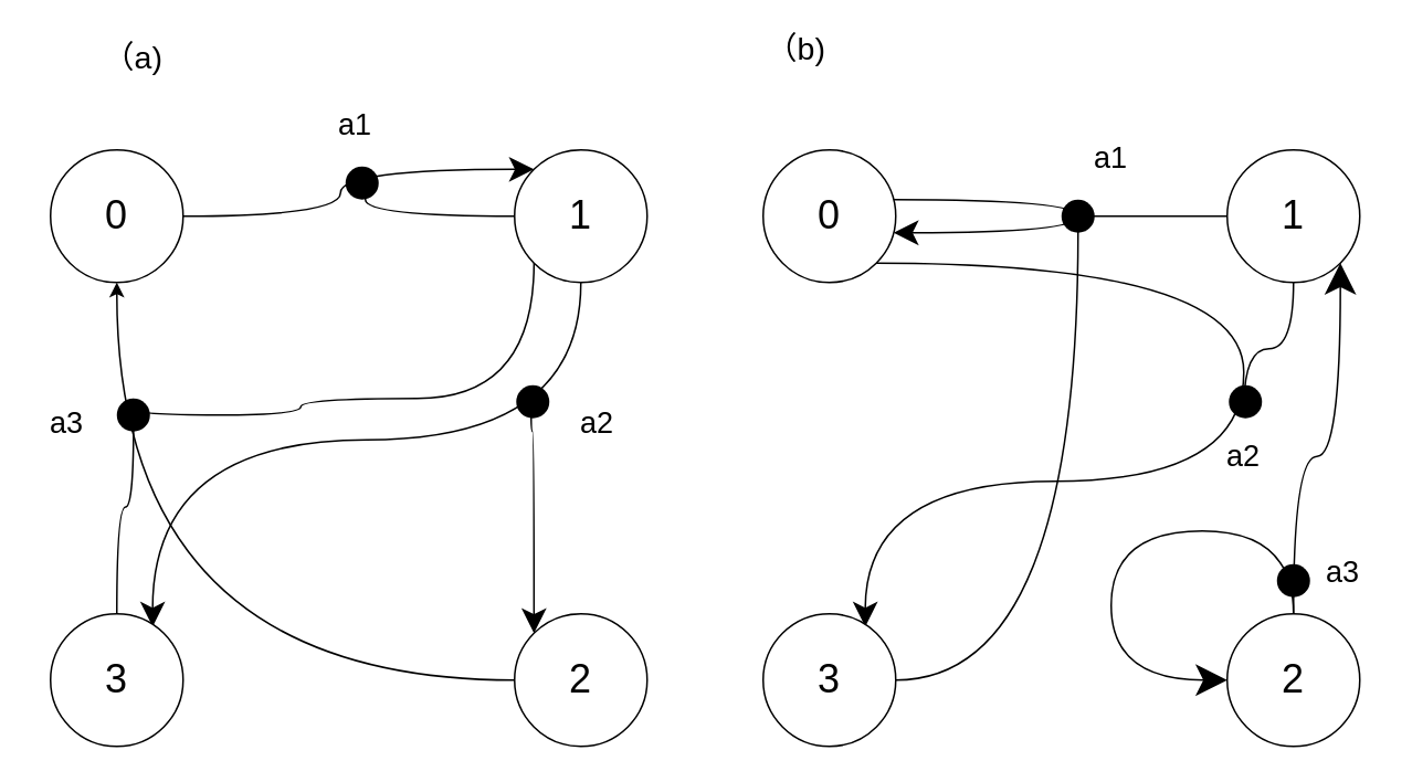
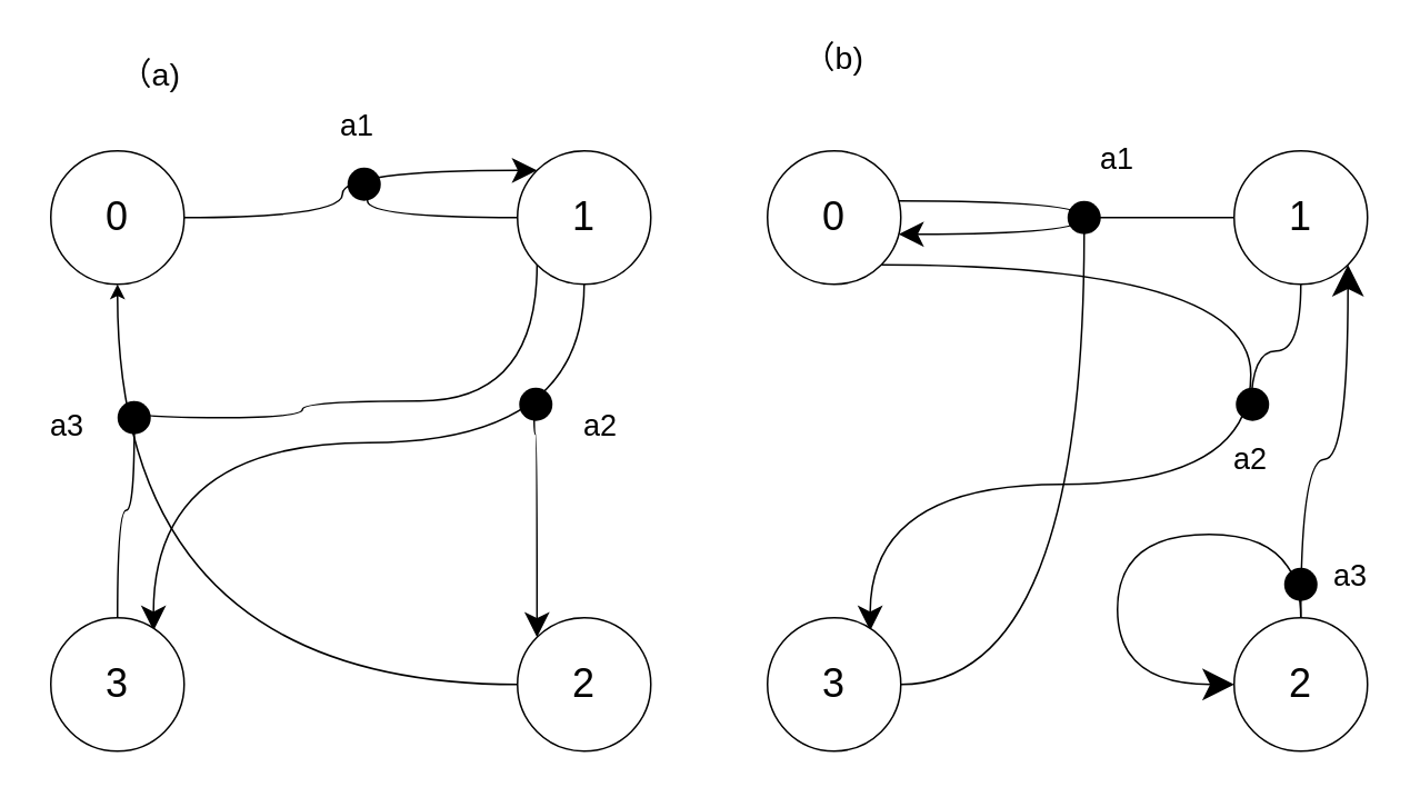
  <mxCell id="0" />
  <mxCell id="1" value="content" style="" parent="0" />
  <mxCell id="2" style="edgeStyle=orthogonalEdgeStyle;curved=1;rounded=0;orthogonalLoop=1;jettySize=auto;html=1;entryX=0;entryY=0;entryDx=0;entryDy=0;endSize=12;" parent="1" source="3" target="8" edge="1"><mxGeometry relative="1" as="geometry" /></mxCell>
  <mxCell id="3" value="&lt;span style=&quot;font-size: 24px;&quot;&gt;0&lt;/span&gt;" style="ellipse;whiteSpace=wrap;html=1;aspect=fixed;" parent="1" vertex="1"><mxGeometry x="30" y="90" width="80" height="80" as="geometry" /></mxCell>
  <mxCell id="4" style="edgeStyle=orthogonalEdgeStyle;curved=1;rounded=0;orthogonalLoop=1;jettySize=auto;html=1;" parent="1" source="8" edge="1"><mxGeometry relative="1" as="geometry"><mxPoint x="210" y="110" as="targetPoint" /><Array as="points"><mxPoint x="220" y="130" /><mxPoint x="220" y="110" /></Array></mxGeometry></mxCell>
  <mxCell id="5" style="edgeStyle=orthogonalEdgeStyle;curved=1;rounded=0;orthogonalLoop=1;jettySize=auto;html=1;exitX=0.5;exitY=1;exitDx=0;exitDy=0;entryX=0.77;entryY=0.097;entryDx=0;entryDy=0;entryPerimeter=0;endSize=12;" parent="1" source="8" target="12" edge="1"><mxGeometry relative="1" as="geometry"><mxPoint x="390" y="180" as="sourcePoint" /><mxPoint x="178.037" y="431.471" as="targetPoint" /></mxGeometry></mxCell>
  <mxCell id="6" style="edgeStyle=orthogonalEdgeStyle;curved=1;rounded=0;orthogonalLoop=1;jettySize=auto;html=1;entryX=0;entryY=0;entryDx=0;entryDy=0;endSize=12;" parent="1" target="10" edge="1"><mxGeometry relative="1" as="geometry"><mxPoint x="330" y="240" as="sourcePoint" /><Array as="points"><mxPoint x="320" y="260" /><mxPoint x="322" y="260" /></Array></mxGeometry></mxCell>
  <mxCell id="7" style="edgeStyle=orthogonalEdgeStyle;curved=1;rounded=0;orthogonalLoop=1;jettySize=auto;html=1;exitX=0;exitY=1;exitDx=0;exitDy=0;" parent="1" source="8" edge="1"><mxGeometry relative="1" as="geometry"><mxPoint x="80" y="240" as="targetPoint" /><Array as="points"><mxPoint x="322" y="240" /><mxPoint x="181" y="240" /><mxPoint x="181" y="250" /><mxPoint x="80" y="250" /></Array></mxGeometry></mxCell>
  <mxCell id="8" value="&lt;font style=&quot;font-size: 24px;&quot;&gt;1&lt;/font&gt;" style="ellipse;whiteSpace=wrap;html=1;aspect=fixed;" parent="1" vertex="1"><mxGeometry x="310" y="90" width="80" height="80" as="geometry" /></mxCell>
  <mxCell id="9" style="edgeStyle=orthogonalEdgeStyle;curved=1;rounded=0;orthogonalLoop=1;jettySize=auto;html=1;entryX=0.5;entryY=1;entryDx=0;entryDy=0;" parent="1" source="10" target="3" edge="1"><mxGeometry relative="1" as="geometry" /></mxCell>
  <mxCell id="10" value="&lt;font style=&quot;font-size: 24px;&quot;&gt;2&lt;/font&gt;" style="ellipse;whiteSpace=wrap;html=1;aspect=fixed;" parent="1" vertex="1"><mxGeometry x="310" y="370" width="80" height="80" as="geometry" /></mxCell>
  <mxCell id="11" style="edgeStyle=orthogonalEdgeStyle;curved=1;rounded=0;orthogonalLoop=1;jettySize=auto;html=1;" parent="1" source="12" edge="1"><mxGeometry relative="1" as="geometry"><mxPoint x="80" y="240" as="targetPoint" /></mxGeometry></mxCell>
  <mxCell id="12" value="&lt;font style=&quot;font-size: 24px;&quot;&gt;3&lt;/font&gt;" style="ellipse;whiteSpace=wrap;html=1;aspect=fixed;" parent="1" vertex="1"><mxGeometry x="30" y="370" width="80" height="80" as="geometry" /></mxCell>
  <mxCell id="13" value="&lt;font style=&quot;font-size: 18px;&quot;&gt;a1&lt;/font&gt;" style="text;strokeColor=none;align=center;fillColor=none;html=1;verticalAlign=middle;whiteSpace=wrap;rounded=0;" parent="1" vertex="1"><mxGeometry x="184" y="60" width="60" height="30" as="geometry" /></mxCell>
  <mxCell id="14" value="&lt;font style=&quot;font-size: 18px;&quot;&gt;a2&lt;/font&gt;" style="text;strokeColor=none;align=center;fillColor=none;html=1;verticalAlign=middle;whiteSpace=wrap;rounded=0;" parent="1" vertex="1"><mxGeometry x="330" y="240" width="60" height="30" as="geometry" /></mxCell>
  <mxCell id="15" value="&lt;font style=&quot;font-size: 18px;&quot;&gt;a3&lt;/font&gt;" style="text;strokeColor=none;align=center;fillColor=none;html=1;verticalAlign=middle;whiteSpace=wrap;rounded=0;" parent="1" vertex="1"><mxGeometry x="20" y="240" width="40" height="30" as="geometry" /></mxCell>
  <mxCell id="16" style="edgeStyle=orthogonalEdgeStyle;curved=1;rounded=0;orthogonalLoop=1;jettySize=auto;html=1;endSize=12;" parent="1" source="17" target="17" edge="1"><mxGeometry relative="1" as="geometry"><Array as="points"><mxPoint x="650" y="130" /></Array></mxGeometry></mxCell>
  <mxCell id="17" value="&lt;font style=&quot;font-size: 24px;&quot;&gt;0&lt;/font&gt;" style="ellipse;whiteSpace=wrap;html=1;aspect=fixed;" parent="1" vertex="1"><mxGeometry x="460" y="90" width="80" height="80" as="geometry" /></mxCell>
  <mxCell id="18" style="edgeStyle=orthogonalEdgeStyle;curved=1;rounded=0;orthogonalLoop=1;jettySize=auto;html=1;" parent="1" source="21" edge="1"><mxGeometry relative="1" as="geometry"><mxPoint x="650" y="130" as="targetPoint" /><Array as="points"><mxPoint x="640" y="130" /></Array></mxGeometry></mxCell>
  <mxCell id="19" style="edgeStyle=orthogonalEdgeStyle;curved=1;rounded=0;orthogonalLoop=1;jettySize=auto;html=1;exitX=1;exitY=1;exitDx=0;exitDy=0;entryX=0.77;entryY=0.097;entryDx=0;entryDy=0;entryPerimeter=0;endSize=12;" parent="1" source="17" target="25" edge="1"><mxGeometry relative="1" as="geometry"><mxPoint x="820" y="180" as="sourcePoint" /><mxPoint x="608.037" y="431.471" as="targetPoint" /><Array as="points"><mxPoint x="750" y="158" /><mxPoint x="750" y="290" /><mxPoint x="522" y="290" /></Array></mxGeometry></mxCell>
  <mxCell id="20" style="edgeStyle=orthogonalEdgeStyle;curved=1;rounded=0;orthogonalLoop=1;jettySize=auto;html=1;" parent="1" source="21" edge="1"><mxGeometry relative="1" as="geometry"><mxPoint x="750" y="250" as="targetPoint" /></mxGeometry></mxCell>
  <mxCell id="21" value="&lt;font style=&quot;font-size: 24px;&quot;&gt;1&lt;/font&gt;" style="ellipse;whiteSpace=wrap;html=1;aspect=fixed;" parent="1" vertex="1"><mxGeometry x="740" y="90" width="80" height="80" as="geometry" /></mxCell>
  <mxCell id="22" style="edgeStyle=orthogonalEdgeStyle;curved=1;rounded=0;orthogonalLoop=1;jettySize=auto;html=1;entryX=1;entryY=1;entryDx=0;entryDy=0;endSize=16;" parent="1" source="23" target="21" edge="1"><mxGeometry relative="1" as="geometry" /></mxCell>
  <mxCell id="23" value="&lt;font style=&quot;font-size: 24px;&quot;&gt;2&lt;/font&gt;" style="ellipse;whiteSpace=wrap;html=1;aspect=fixed;" parent="1" vertex="1"><mxGeometry x="740" y="370" width="80" height="80" as="geometry" /></mxCell>
  <mxCell id="24" style="edgeStyle=orthogonalEdgeStyle;curved=1;rounded=0;orthogonalLoop=1;jettySize=auto;html=1;" parent="1" source="25" edge="1"><mxGeometry relative="1" as="geometry"><mxPoint x="650" y="130" as="targetPoint" /></mxGeometry></mxCell>
  <mxCell id="25" value="&lt;font style=&quot;font-size: 24px;&quot;&gt;3&lt;/font&gt;" style="ellipse;whiteSpace=wrap;html=1;aspect=fixed;" parent="1" vertex="1"><mxGeometry x="460" y="370" width="80" height="80" as="geometry" /></mxCell>
  <mxCell id="26" value="&lt;font style=&quot;font-size: 18px;&quot;&gt;a1&lt;/font&gt;" style="text;strokeColor=none;align=center;fillColor=none;html=1;verticalAlign=middle;whiteSpace=wrap;rounded=0;" parent="1" vertex="1"><mxGeometry x="640" y="80" width="60" height="30" as="geometry" /></mxCell>
  <mxCell id="27" value="&lt;font style=&quot;font-size: 18px;&quot;&gt;a2&lt;/font&gt;" style="text;strokeColor=none;align=center;fillColor=none;html=1;verticalAlign=middle;whiteSpace=wrap;rounded=0;" parent="1" vertex="1"><mxGeometry x="720" y="260" width="60" height="30" as="geometry" /></mxCell>
  <mxCell id="28" value="&lt;font style=&quot;font-size: 18px;&quot;&gt;a3&lt;/font&gt;" style="text;strokeColor=none;align=center;fillColor=none;html=1;verticalAlign=middle;whiteSpace=wrap;rounded=0;" parent="1" vertex="1"><mxGeometry x="790" y="330" width="40" height="30" as="geometry" /></mxCell>
- <mxCell id="29" value="&lt;font style=&quot;font-size: 19px;&quot;&gt;（a)&lt;/font&gt;" style="text;strokeColor=none;align=center;fillColor=none;html=1;verticalAlign=middle;whiteSpace=wrap;rounded=0;" parent="1" vertex="1"><mxGeometry x="50" y="20" width="60" height="30" as="geometry" /></mxCell>
- <mxCell id="30" value="&lt;font style=&quot;font-size: 19px;&quot;&gt;（b)&lt;/font&gt;" style="text;strokeColor=none;align=center;fillColor=none;html=1;verticalAlign=middle;whiteSpace=wrap;rounded=0;" parent="1" vertex="1"><mxGeometry x="450" y="15" width="60" height="30" as="geometry" /></mxCell>
+ <mxCell id="29" value="&lt;font style=&quot;font-size: 19px;&quot;&gt;（a)&lt;/font&gt;" style="text;strokeColor=none;align=center;fillColor=none;html=1;verticalAlign=middle;whiteSpace=wrap;rounded=0;" parent="1" vertex="1"><mxGeometry x="60" y="30" width="60" height="30" as="geometry" /></mxCell>
+ <mxCell id="30" value="&lt;font style=&quot;font-size: 19px;&quot;&gt;（b)&lt;/font&gt;" style="text;strokeColor=none;align=center;fillColor=none;html=1;verticalAlign=middle;whiteSpace=wrap;rounded=0;" parent="1" vertex="1"><mxGeometry x="470" y="20" width="60" height="30" as="geometry" /></mxCell>
  <mxCell id="31" style="edgeStyle=orthogonalEdgeStyle;curved=1;rounded=0;orthogonalLoop=1;jettySize=auto;html=1;entryX=0;entryY=0.5;entryDx=0;entryDy=0;endSize=16;" parent="1" source="23" target="23" edge="1"><mxGeometry relative="1" as="geometry"><Array as="points"><mxPoint x="780" y="320" /><mxPoint x="670" y="320" /><mxPoint x="670" y="410" /></Array></mxGeometry></mxCell>
  <mxCell id="32" value="" style="ellipse;whiteSpace=wrap;html=1;aspect=fixed;strokeColor=none;fillColor=#000000;" parent="1" vertex="1"><mxGeometry x="770" y="340" width="20" height="20" as="geometry" /></mxCell>
  <mxCell id="33" value="edge" style="locked=1;" parent="0" />
  <mxCell id="34" value="" style="ellipse;whiteSpace=wrap;html=1;aspect=fixed;strokeColor=none;fillColor=#000000;" parent="33" vertex="1"><mxGeometry x="311" y="232" width="20" height="20" as="geometry" /></mxCell>
  <mxCell id="35" value="" style="ellipse;whiteSpace=wrap;html=1;aspect=fixed;strokeColor=none;fillColor=#000000;" parent="33" vertex="1"><mxGeometry x="70" y="240" width="20" height="20" as="geometry" /></mxCell>
  <mxCell id="36" value="" style="ellipse;whiteSpace=wrap;html=1;aspect=fixed;strokeColor=none;fillColor=#000000;" parent="33" vertex="1"><mxGeometry x="640" y="120" width="20" height="20" as="geometry" /></mxCell>
  <mxCell id="37" value="" style="ellipse;whiteSpace=wrap;html=1;aspect=fixed;strokeColor=none;fillColor=#000000;" parent="33" vertex="1"><mxGeometry x="208" y="100" width="20" height="20" as="geometry" /></mxCell>
  <mxCell id="38" value="" style="ellipse;whiteSpace=wrap;html=1;aspect=fixed;strokeColor=none;fillColor=#000000;" parent="33" vertex="1"><mxGeometry x="741" y="232" width="20" height="20" as="geometry" /></mxCell>
